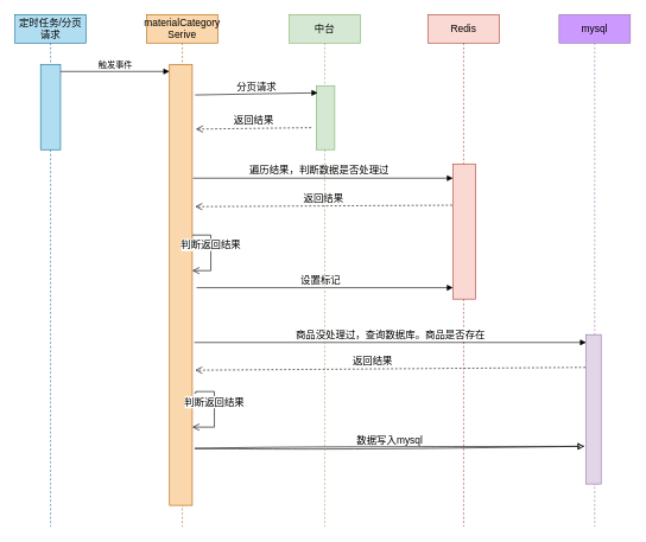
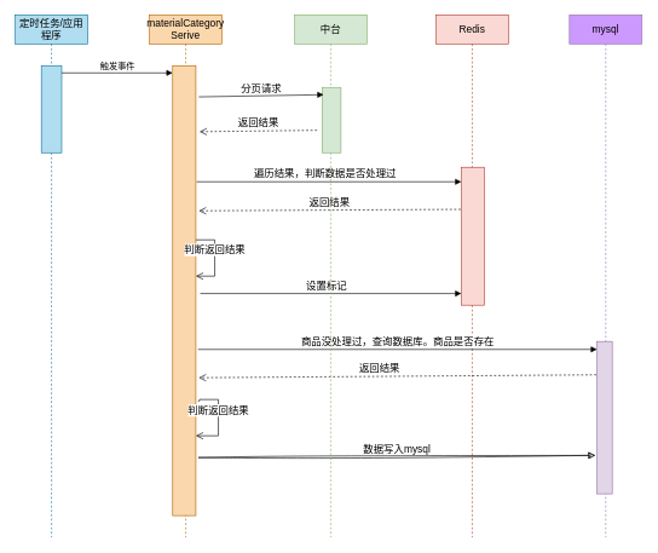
  <mxCell id="0" />
  <mxCell id="1" parent="0" />
- <mxCell id="2" value="&lt;font style=&quot;font-size: 14px;&quot;&gt;定时任务/分页请求&lt;/font&gt;" style="shape=umlLifeline;perimeter=lifelinePerimeter;whiteSpace=wrap;html=1;container=0;dropTarget=0;collapsible=0;recursiveResize=0;outlineConnect=0;portConstraint=eastwest;newEdgeStyle={&quot;edgeStyle&quot;:&quot;elbowEdgeStyle&quot;,&quot;elbow&quot;:&quot;vertical&quot;,&quot;curved&quot;:0,&quot;rounded&quot;:0};fillColor=#b1ddf0;strokeColor=#10739e;" parent="1" vertex="1"><mxGeometry x="20" y="20" width="100" height="720" as="geometry" /></mxCell>
+ <mxCell id="2" value="&lt;font style=&quot;font-size: 14px;&quot;&gt;定时任务/应用程序&lt;/font&gt;" style="shape=umlLifeline;perimeter=lifelinePerimeter;whiteSpace=wrap;html=1;container=0;dropTarget=0;collapsible=0;recursiveResize=0;outlineConnect=0;portConstraint=eastwest;newEdgeStyle={&quot;edgeStyle&quot;:&quot;elbowEdgeStyle&quot;,&quot;elbow&quot;:&quot;vertical&quot;,&quot;curved&quot;:0,&quot;rounded&quot;:0};fillColor=#b1ddf0;strokeColor=#10739e;" parent="1" vertex="1"><mxGeometry x="20" y="20" width="100" height="720" as="geometry" /></mxCell>
  <mxCell id="3" value="" style="html=1;points=[];perimeter=orthogonalPerimeter;outlineConnect=0;targetShapes=umlLifeline;portConstraint=eastwest;newEdgeStyle={&quot;edgeStyle&quot;:&quot;elbowEdgeStyle&quot;,&quot;elbow&quot;:&quot;vertical&quot;,&quot;curved&quot;:0,&quot;rounded&quot;:0};fillColor=#b1ddf0;strokeColor=#10739e;" parent="2" vertex="1"><mxGeometry x="36" y="70" width="28" height="120" as="geometry" /></mxCell>
  <mxCell id="4" value="&lt;font style=&quot;font-size: 12px;&quot;&gt;触发事件&lt;/font&gt;" style="html=1;verticalAlign=bottom;endArrow=block;edgeStyle=elbowEdgeStyle;elbow=vertical;curved=0;rounded=0;" parent="1" source="3" target="8" edge="1"><mxGeometry relative="1" as="geometry"><mxPoint x="175" y="110" as="sourcePoint" /><Array as="points"><mxPoint x="160" y="100" /></Array><mxPoint x="245" y="100" as="targetPoint" /></mxGeometry></mxCell>
  <mxCell id="5" value="&lt;font style=&quot;font-size: 14px;&quot;&gt;Redis&lt;/font&gt;" style="shape=umlLifeline;perimeter=lifelinePerimeter;whiteSpace=wrap;html=1;container=0;dropTarget=0;collapsible=0;recursiveResize=0;outlineConnect=0;portConstraint=eastwest;newEdgeStyle={&quot;edgeStyle&quot;:&quot;elbowEdgeStyle&quot;,&quot;elbow&quot;:&quot;vertical&quot;,&quot;curved&quot;:0,&quot;rounded&quot;:0};fillColor=#fad9d5;strokeColor=#ae4132;" parent="1" vertex="1"><mxGeometry x="600" y="20" width="100" height="720" as="geometry" /></mxCell>
  <mxCell id="6" value="" style="html=1;points=[];perimeter=orthogonalPerimeter;outlineConnect=0;targetShapes=umlLifeline;portConstraint=eastwest;newEdgeStyle={&quot;edgeStyle&quot;:&quot;elbowEdgeStyle&quot;,&quot;elbow&quot;:&quot;vertical&quot;,&quot;curved&quot;:0,&quot;rounded&quot;:0};fillColor=#fad9d5;strokeColor=#ae4132;" parent="5" vertex="1"><mxGeometry x="35" y="210" width="32" height="190" as="geometry" /></mxCell>
  <mxCell id="7" value="&lt;font style=&quot;font-size: 14px;&quot;&gt;materialCategory&lt;br&gt;Serive&lt;/font&gt;" style="shape=umlLifeline;perimeter=lifelinePerimeter;whiteSpace=wrap;html=1;container=0;dropTarget=0;collapsible=0;recursiveResize=0;outlineConnect=0;portConstraint=eastwest;newEdgeStyle={&quot;edgeStyle&quot;:&quot;elbowEdgeStyle&quot;,&quot;elbow&quot;:&quot;vertical&quot;,&quot;curved&quot;:0,&quot;rounded&quot;:0};fillColor=#fad7ac;strokeColor=#b46504;" parent="1" vertex="1"><mxGeometry x="205" y="20" width="100" height="720" as="geometry" /></mxCell>
  <mxCell id="8" value="" style="html=1;points=[];perimeter=orthogonalPerimeter;outlineConnect=0;targetShapes=umlLifeline;portConstraint=eastwest;newEdgeStyle={&quot;edgeStyle&quot;:&quot;elbowEdgeStyle&quot;,&quot;elbow&quot;:&quot;vertical&quot;,&quot;curved&quot;:0,&quot;rounded&quot;:0};fillColor=#fad7ac;strokeColor=#b46504;" parent="7" vertex="1"><mxGeometry x="32" y="70" width="32" height="620" as="geometry" /></mxCell>
  <mxCell id="9" value="&lt;font style=&quot;font-size: 14px;&quot;&gt;判断返回结果&lt;/font&gt;" style="html=1;verticalAlign=bottom;endArrow=open;endSize=8;edgeStyle=orthogonalEdgeStyle;elbow=vertical;rounded=0;" parent="7" source="8" target="8" edge="1"><mxGeometry relative="1" as="geometry"><mxPoint x="60" y="240" as="targetPoint" /><Array as="points"><mxPoint x="90" y="310" /><mxPoint x="90" y="360" /></Array><mxPoint x="70" y="280" as="sourcePoint" /></mxGeometry></mxCell>
  <mxCell id="10" value="&lt;font style=&quot;font-size: 14px;&quot;&gt;mysql&lt;/font&gt;" style="shape=umlLifeline;perimeter=lifelinePerimeter;whiteSpace=wrap;html=1;container=0;dropTarget=0;collapsible=0;recursiveResize=0;outlineConnect=0;portConstraint=eastwest;newEdgeStyle={&quot;edgeStyle&quot;:&quot;elbowEdgeStyle&quot;,&quot;elbow&quot;:&quot;vertical&quot;,&quot;curved&quot;:0,&quot;rounded&quot;:0};fillColor=#CC99FF;strokeColor=#9673a6;" parent="1" vertex="1"><mxGeometry x="784" y="20" width="100" height="720" as="geometry" /></mxCell>
  <mxCell id="11" value="" style="html=1;points=[];perimeter=orthogonalPerimeter;outlineConnect=0;targetShapes=umlLifeline;portConstraint=eastwest;newEdgeStyle={&quot;edgeStyle&quot;:&quot;elbowEdgeStyle&quot;,&quot;elbow&quot;:&quot;vertical&quot;,&quot;curved&quot;:0,&quot;rounded&quot;:0};fillColor=#e1d5e7;strokeColor=#9673a6;" parent="10" vertex="1"><mxGeometry x="38" y="450" width="21" height="210" as="geometry" /></mxCell>
  <mxCell id="12" value="&lt;font style=&quot;font-size: 14px;&quot;&gt;遍历结果，判断数据是否处理过&lt;/font&gt;" style="html=1;verticalAlign=bottom;endArrow=block;edgeStyle=elbowEdgeStyle;elbow=vertical;curved=0;rounded=0;" parent="1" target="6" edge="1"><mxGeometry x="-0.031" relative="1" as="geometry"><mxPoint x="270" y="250" as="sourcePoint" /><Array as="points"><mxPoint x="625" y="250" /><mxPoint x="495" y="240" /><mxPoint x="565" y="220" /><mxPoint x="675" y="200" /><mxPoint x="710" y="169.5" /></Array><mxPoint x="795" y="169.5" as="targetPoint" /><mxPoint as="offset" /></mxGeometry></mxCell>
  <mxCell id="13" value="&lt;font style=&quot;font-size: 14px;&quot;&gt;返回结果&lt;/font&gt;" style="html=1;verticalAlign=bottom;endArrow=open;dashed=1;endSize=8;elbow=vertical;rounded=0;" parent="1" edge="1"><mxGeometry relative="1" as="geometry"><mxPoint x="273" y="290" as="targetPoint" /><mxPoint x="634" y="288" as="sourcePoint" /></mxGeometry></mxCell>
  <mxCell id="14" value="&lt;font style=&quot;font-size: 14px;&quot;&gt;商品没处理过，查询数据库。商品是否存在&lt;/font&gt;" style="html=1;verticalAlign=bottom;endArrow=block;elbow=vertical;rounded=0;" parent="1" target="11" edge="1"><mxGeometry relative="1" as="geometry"><mxPoint x="272" y="481" as="sourcePoint" /><mxPoint x="945" y="480" as="targetPoint" /></mxGeometry></mxCell>
  <mxCell id="15" value="&lt;font style=&quot;font-size: 14px;&quot;&gt;返回结果&lt;/font&gt;" style="html=1;verticalAlign=bottom;endArrow=open;dashed=1;endSize=8;elbow=vertical;rounded=0;" parent="1" edge="1"><mxGeometry x="0.091" relative="1" as="geometry"><mxPoint x="273" y="520" as="targetPoint" /><mxPoint x="821" y="516" as="sourcePoint" /><mxPoint as="offset" /></mxGeometry></mxCell>
  <mxCell id="16" value="&lt;font style=&quot;font-size: 14px;&quot;&gt;数据写入mysql&lt;/font&gt;" style="html=1;verticalAlign=bottom;endArrow=block;elbow=vertical;rounded=0;sketch=1;curveFitting=1;jiggle=2;" parent="1" edge="1"><mxGeometry relative="1" as="geometry"><mxPoint x="273" y="630" as="sourcePoint" /><mxPoint x="819" y="627" as="targetPoint" /></mxGeometry></mxCell>
  <mxCell id="17" value="&lt;font style=&quot;font-size: 14px;&quot;&gt;设置标记&lt;/font&gt;" style="html=1;verticalAlign=bottom;endArrow=block;elbow=vertical;rounded=0;" parent="1" target="6" edge="1"><mxGeometry x="-0.034" relative="1" as="geometry"><mxPoint x="275" y="404" as="sourcePoint" /><mxPoint x="628" y="404" as="targetPoint" /><mxPoint y="1" as="offset" /></mxGeometry></mxCell>
  <mxCell id="18" value="&lt;font style=&quot;font-size: 14px;&quot;&gt;判断返回结果&lt;/font&gt;" style="html=1;verticalAlign=bottom;endArrow=open;endSize=8;edgeStyle=orthogonalEdgeStyle;elbow=vertical;rounded=0;" parent="1" target="8" edge="1"><mxGeometry relative="1" as="geometry"><mxPoint x="265" y="440" as="targetPoint" /><Array as="points"><mxPoint x="274" y="552" /><mxPoint x="274" y="550" /><mxPoint x="300" y="550" /><mxPoint x="300" y="600" /></Array><mxPoint x="272" y="552" as="sourcePoint" /></mxGeometry></mxCell>
  <mxCell id="19" value="&lt;span style=&quot;font-size: 14px;&quot;&gt;&lt;font color=&quot;#000000&quot;&gt;中台&lt;/font&gt;&lt;/span&gt;" style="shape=umlLifeline;perimeter=lifelinePerimeter;whiteSpace=wrap;html=1;container=0;dropTarget=0;collapsible=0;recursiveResize=0;outlineConnect=0;portConstraint=eastwest;newEdgeStyle={&quot;edgeStyle&quot;:&quot;elbowEdgeStyle&quot;,&quot;elbow&quot;:&quot;vertical&quot;,&quot;curved&quot;:0,&quot;rounded&quot;:0};fillColor=#d5e8d4;strokeColor=#82b366;" parent="1" vertex="1"><mxGeometry x="405" y="20" width="100" height="720" as="geometry" /></mxCell>
  <mxCell id="20" value="" style="html=1;points=[];perimeter=orthogonalPerimeter;outlineConnect=0;targetShapes=umlLifeline;portConstraint=eastwest;newEdgeStyle={&quot;edgeStyle&quot;:&quot;elbowEdgeStyle&quot;,&quot;elbow&quot;:&quot;vertical&quot;,&quot;curved&quot;:0,&quot;rounded&quot;:0};fillColor=#d5e8d4;strokeColor=#82b366;" parent="19" vertex="1"><mxGeometry x="38" y="100" width="26" height="90" as="geometry" /></mxCell>
  <mxCell id="21" value="&lt;font style=&quot;font-size: 14px;&quot;&gt;分页请求&lt;/font&gt;" style="html=1;verticalAlign=bottom;endArrow=block;elbow=vertical;rounded=0;" parent="1" edge="1"><mxGeometry relative="1" as="geometry"><mxPoint x="273" y="133" as="sourcePoint" /><mxPoint x="445" y="130" as="targetPoint" /></mxGeometry></mxCell>
  <mxCell id="22" value="&lt;font style=&quot;font-size: 14px;&quot;&gt;返回结果&lt;/font&gt;" style="html=1;verticalAlign=bottom;endArrow=open;dashed=1;endSize=8;elbow=vertical;rounded=0;" parent="1" edge="1"><mxGeometry relative="1" as="geometry"><mxPoint x="274" y="181" as="targetPoint" /><mxPoint x="436" y="179" as="sourcePoint" /></mxGeometry></mxCell>
